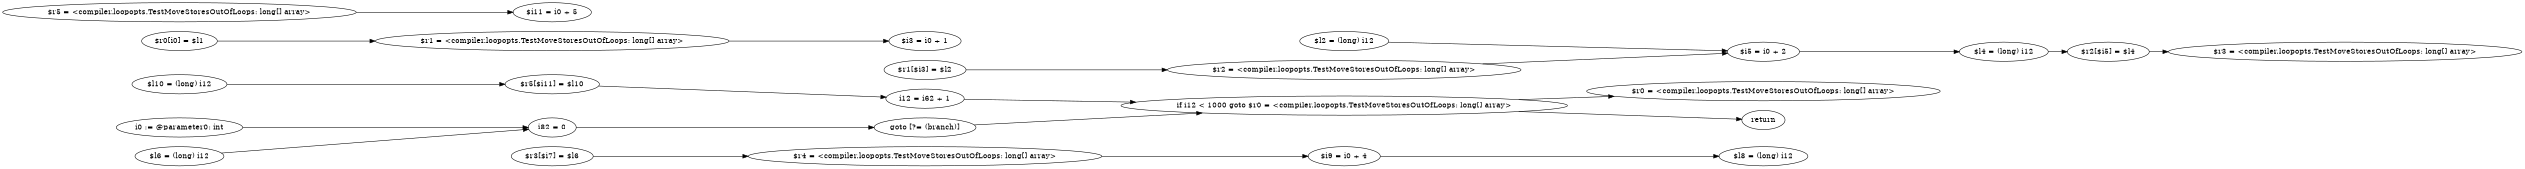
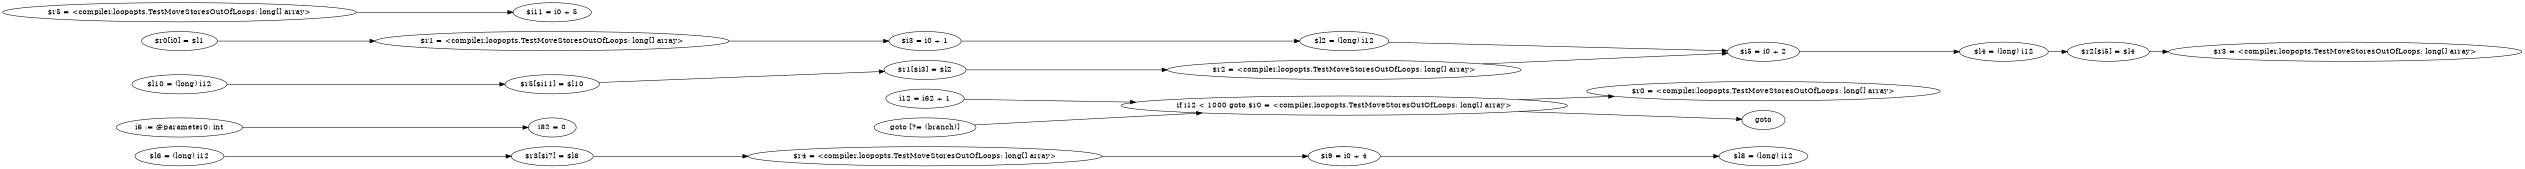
  digraph {
    rankdir=LR
    n1 [label="i82 = 0"]
-   "i0 := @parameter0: int"
+   "i0 := @parameter0: int" [label="i6 := @parameter0: int"]
    "goto [?= (branch)]"
    "if i12 < 1000 goto $r0 = <compiler.loopopts.TestMoveStoresOutOfLoops: long[] array>"
    "$r0 = <compiler.loopopts.TestMoveStoresOutOfLoops: long[] array>"
-   return
+   return [label=goto]
    "$r0[i0] = $l1"
    "$r1 = <compiler.loopopts.TestMoveStoresOutOfLoops: long[] array>"
    "$i3 = i0 + 1"
    "$l2 = (long) i12"
    "$i5 = i0 + 2"
    "$r1[$i3] = $l2"
    "$r2 = <compiler.loopopts.TestMoveStoresOutOfLoops: long[] array>"
    "$l4 = (long) i12"
    "$r2[$i5] = $l4"
    "$r3 = <compiler.loopopts.TestMoveStoresOutOfLoops: long[] array>"
    "$l6 = (long) i12"
    "$r3[$i7] = $l6"
    "$r4 = <compiler.loopopts.TestMoveStoresOutOfLoops: long[] array>"
    "$i9 = i0 + 4"
    "$l8 = (long) i12"
    "$r5 = <compiler.loopopts.TestMoveStoresOutOfLoops: long[] array>"
    "$i11 = i0 + 5"
    "$l10 = (long) i12"
    "$r5[$i11] = $l10"
    n26 [label="i12 = i62 + 1"]
-   n1 -> "goto [?= (branch)]"
    "i0 := @parameter0: int" -> n1
    "goto [?= (branch)]" -> "if i12 < 1000 goto $r0 = <compiler.loopopts.TestMoveStoresOutOfLoops: long[] array>"
    "if i12 < 1000 goto $r0 = <compiler.loopopts.TestMoveStoresOutOfLoops: long[] array>" -> "$r0 = <compiler.loopopts.TestMoveStoresOutOfLoops: long[] array>"
    "if i12 < 1000 goto $r0 = <compiler.loopopts.TestMoveStoresOutOfLoops: long[] array>" -> return
    "$r0[i0] = $l1" -> "$r1 = <compiler.loopopts.TestMoveStoresOutOfLoops: long[] array>"
    "$r1 = <compiler.loopopts.TestMoveStoresOutOfLoops: long[] array>" -> "$i3 = i0 + 1"
+   "$i3 = i0 + 1" -> "$l2 = (long) i12"
    "$l2 = (long) i12" -> "$i5 = i0 + 2"
    "$i5 = i0 + 2" -> "$l4 = (long) i12"
    "$r1[$i3] = $l2" -> "$r2 = <compiler.loopopts.TestMoveStoresOutOfLoops: long[] array>"
    "$r2 = <compiler.loopopts.TestMoveStoresOutOfLoops: long[] array>" -> "$i5 = i0 + 2"
    "$l4 = (long) i12" -> "$r2[$i5] = $l4"
    "$r2[$i5] = $l4" -> "$r3 = <compiler.loopopts.TestMoveStoresOutOfLoops: long[] array>"
-   "$l6 = (long) i12" -> n1
+   "$l6 = (long) i12" -> "$r3[$i7] = $l6"
    "$r3[$i7] = $l6" -> "$r4 = <compiler.loopopts.TestMoveStoresOutOfLoops: long[] array>"
    "$r4 = <compiler.loopopts.TestMoveStoresOutOfLoops: long[] array>" -> "$i9 = i0 + 4"
    "$i9 = i0 + 4" -> "$l8 = (long) i12"
    "$r5 = <compiler.loopopts.TestMoveStoresOutOfLoops: long[] array>" -> "$i11 = i0 + 5"
    "$l10 = (long) i12" -> "$r5[$i11] = $l10"
-   "$r5[$i11] = $l10" -> n26
+   "$r5[$i11] = $l10" -> "$r1[$i3] = $l2"
    n26 -> "if i12 < 1000 goto $r0 = <compiler.loopopts.TestMoveStoresOutOfLoops: long[] array>"
  }
